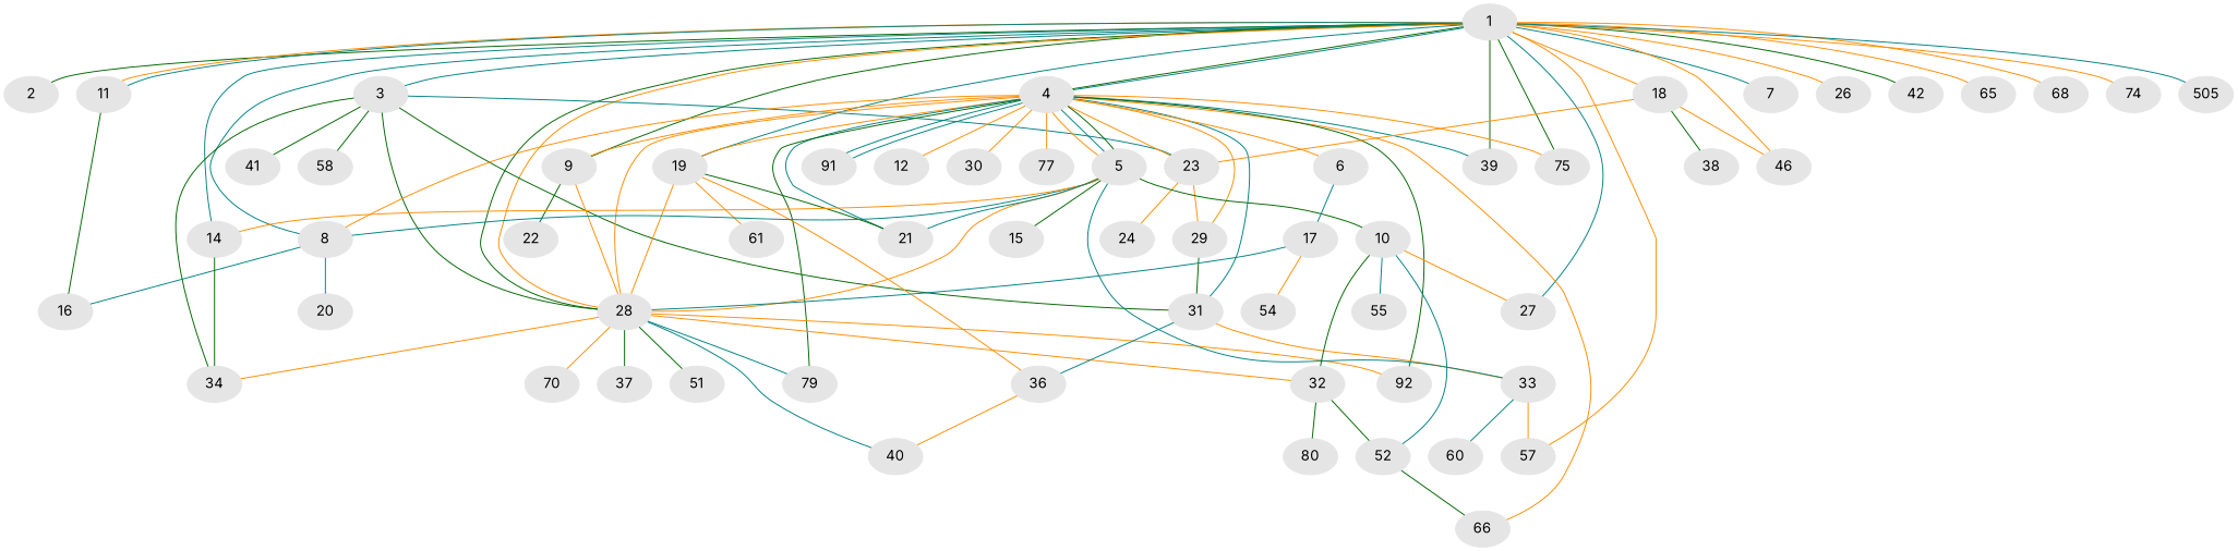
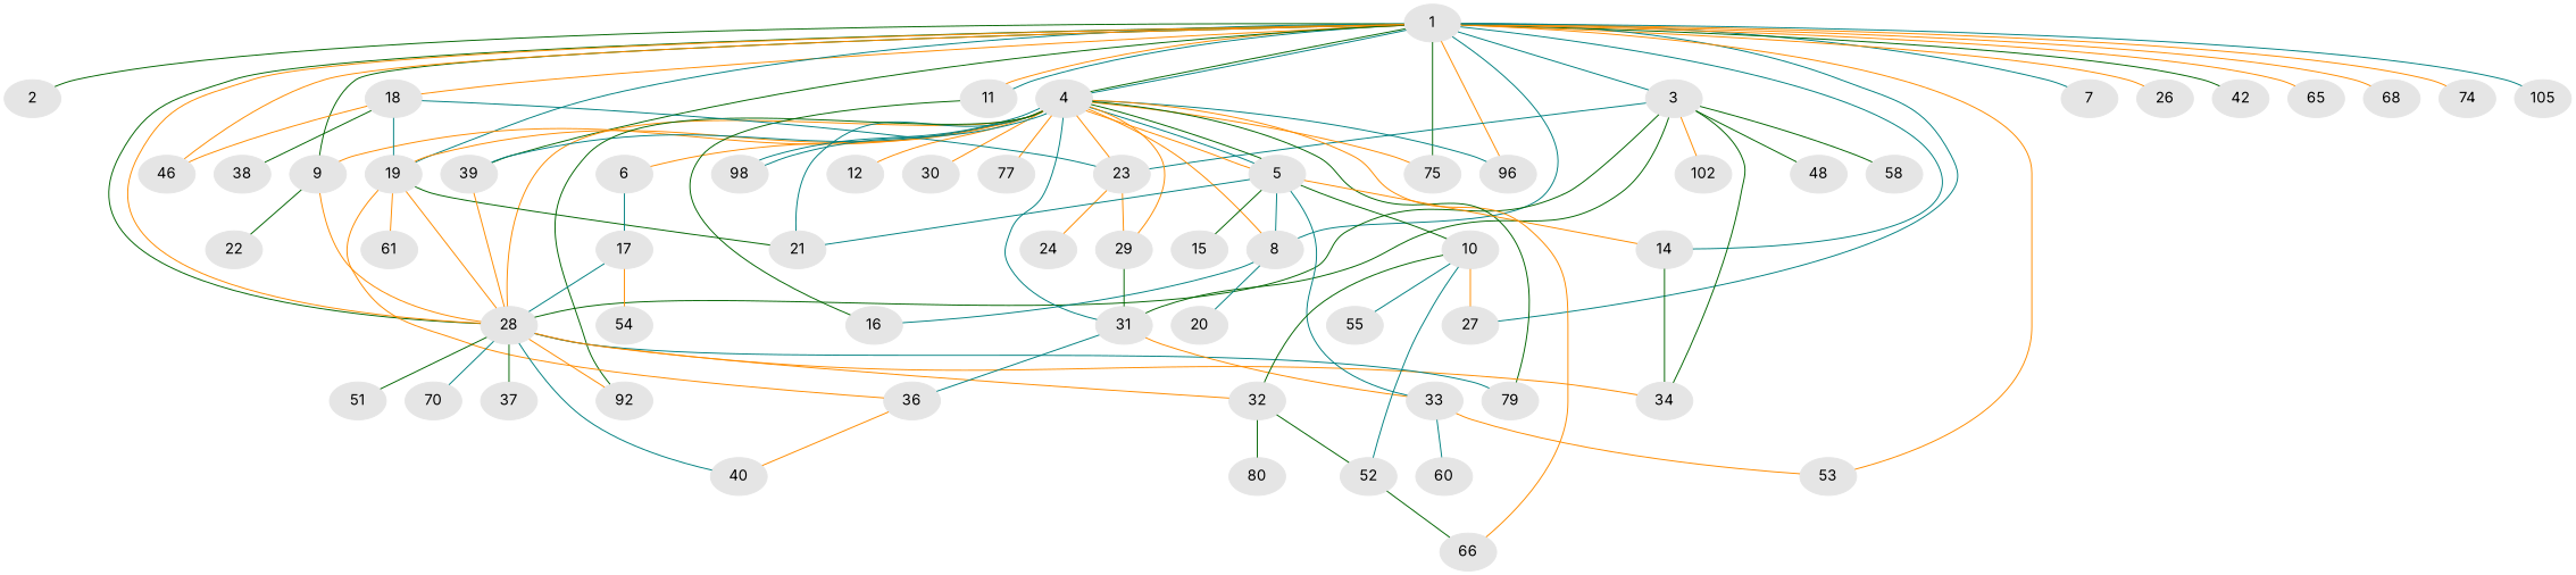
  graph {
    fontname=Inter
    node [color=gray90 fontname=Inter style=filled]
    edge [color=darkorange fontname=Inter]
    1
    2
    3
    4
    7
    8 [super="+44+13"]
    9
    11 [super="+88+69+64"]
    14
    18 [super="+103"]
    19 [super="+82+73+95+35"]
    26
    27 [super="+56+86"]
    28 [super="+45"]
    39 [super="+67+62"]
    42
    46
-   57
+   57 [label=53]
    65
    68
    74
    75
-   105 [label=505]
+   96 [super="+97"]
+   105
    23 [super="+85+71+83+87"]
    31 [super="+78+50+59"]
    34 [super="+47"]
-   41
+   41 [label=48]
    58
+   102
    66 [super="+84+72"]
    5 [super="+100+101"]
    6
    12
    21
    29
    30
    77
    79
-   91
+   91 [label=98]
    92
    16
    20
    22
    38
    36 [super="+99+49"]
    61
    32
    37
    40 [super="+63"]
    51
    70
    24
    33
    10
    15
    17
    52
    55
    60
    54
    80
    1 -- 2 [color=darkgreen]
    1 -- 3 [color=teal]
    1 -- 4 [color=darkgreen]
    1 -- 4 [color=teal]
    1 -- 7 [color=teal]
    1 -- 8 [color=teal]
    1 -- 9 [color=darkgreen]
    1 -- 11
    1 -- 11 [color=teal]
    1 -- 14 [color=teal]
    1 -- 18
    1 -- 19 [color=teal]
    1 -- 26
    1 -- 27 [color=teal]
    1 -- 28 [color=darkgreen]
    1 -- 28
    1 -- 39 [color=darkgreen weight=2]
    1 -- 42 [color=darkgreen]
    1 -- 46
    1 -- 57
    1 -- 65
    1 -- 68
    1 -- 74
    1 -- 75 [color=darkgreen]
+   1 -- 96
    1 -- 105 [color=teal]
    3 -- 28 [color=darkgreen]
    3 -- 23 [color=teal]
    3 -- 31 [color=darkgreen]
    3 -- 34 [color=darkgreen]
    3 -- 41 [color=darkgreen]
    3 -- 58 [color=darkgreen]
+   3 -- 102
    4 -- 8 [weight=2]
    4 -- 9
    4 -- 19 [weight=2]
    4 -- 28 [weight=3]
    4 -- 39 [color=teal]
    4 -- 75
+   4 -- 96 [color=teal]
    4 -- 23
    4 -- 31 [color=teal]
    4 -- 66
    4 -- 5 [weight=2]
    4 -- 5 [color=teal]
    4 -- 5 [color=darkgreen]
    4 -- 6
    4 -- 12
    4 -- 21 [color=teal]
    4 -- 29
    4 -- 30
    4 -- 77
    4 -- 79 [color=darkgreen]
    4 -- 91 [color=teal]
    4 -- 91 [color=teal]
    4 -- 92 [color=darkgreen]
    8 -- 16 [color=teal]
    8 -- 20 [color=teal]
    9 -- 28
    9 -- 22 [color=darkgreen]
    11 -- 16 [color=darkgreen]
    14 -- 34 [color=darkgreen]
+   18 -- 19 [color=teal]
    18 -- 46
-   18 -- 23
+   18 -- 23 [color=teal]
    18 -- 38 [color=darkgreen]
    19 -- 28
    19 -- 21 [color=darkgreen]
    19 -- 36
    19 -- 61
    28 -- 34
    28 -- 79 [color=teal]
    28 -- 92
    28 -- 32
    28 -- 37 [color=darkgreen]
    28 -- 40 [color=teal]
    28 -- 51 [color=darkgreen]
-   28 -- 70
+   28 -- 70 [color=teal]
    23 -- 29
    23 -- 24
    31 -- 36 [color=teal weight=2]
    31 -- 33
    5 -- 8 [color=teal]
    5 -- 14
-   5 -- 28
+   39 -- 28
    5 -- 21 [color=teal]
    5 -- 33 [color=teal]
    5 -- 10 [color=darkgreen]
    5 -- 15 [color=darkgreen]
    6 -- 17 [color=teal]
    29 -- 31 [color=darkgreen weight=2]
    36 -- 40
    32 -- 52 [color=darkgreen]
    32 -- 80 [color=darkgreen]
    33 -- 57
    33 -- 60 [color=teal]
    10 -- 27
    10 -- 32 [color=darkgreen]
    10 -- 52 [color=teal]
    10 -- 55 [color=teal]
    17 -- 28 [color=teal]
    17 -- 54
    52 -- 66 [color=darkgreen]
  }
